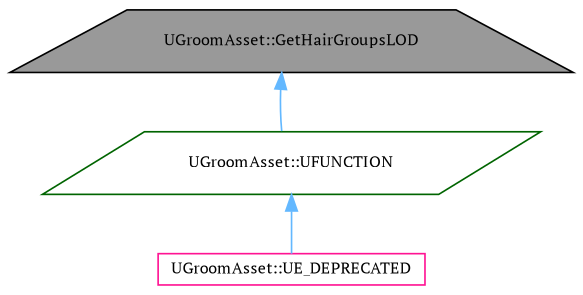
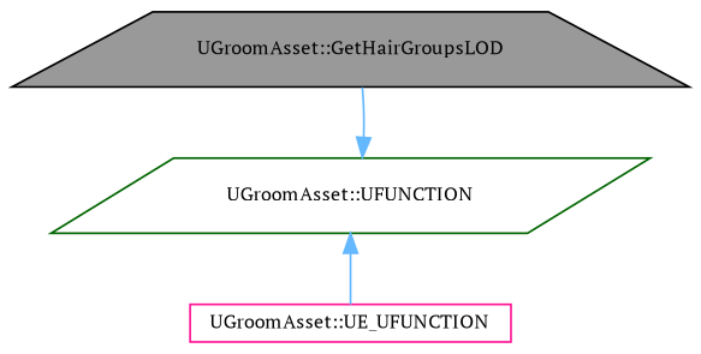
  digraph {
    fontname="PT Serif"
    rankdir=TB
    node [fillcolor=white fontname="PT Serif" fontsize=10 style=filled]
    edge [color=steelblue1 dir=back fontname="PT Serif" fontsize=10 labelfontname=Helvetica labelfontsize=10 style=solid]
    n1 [color=black fillcolor=grey60 fontcolor=black height=0.2 label="UGroomAsset::GetHairGroupsLOD" shape=trapezium width=0.4]
    n2 [color=darkgreen height=0.2 label="UGroomAsset::UFUNCTION" shape=parallelogram width=0.4]
-   n3 [color=deeppink height=0.2 label="UGroomAsset::UE_DEPRECATED" shape=box width=0.4]
-   n1 -> n2
+   n3 [color=deeppink height=0.2 label="UGroomAsset::UE_UFUNCTION" shape=box width=0.4]
+   n2 -> n1
    n2 -> n3
  }
